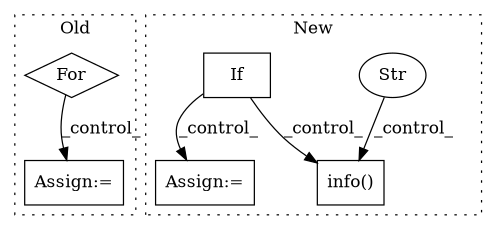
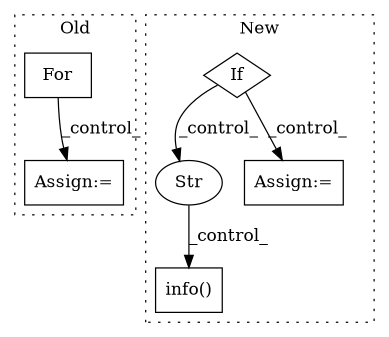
  digraph {
    node [a=68 l=3 shape=box]
-   n1 [a=107 l="4,14" label=For s="3049,3081" shape=diamond]
+   n1 [a=107 l="4,14" label=For s="3049,3081"]
    n2 [label="Assign:=" s=3229]
    n3 [a=75 l="30,1" label="info()" s="3342,3453"]
    n4 [a=66 l=81 label=Str s=3372 shape=ellipse]
-   n5 [a=96 label=If s=2738]
+   n5 [a=96 label=If s=2738 shape=diamond]
    n6 [label="Assign:=" s=3063]
    subgraph cluster_1 {
      label=Old
      style=dotted
      n1
      n2
    }
    subgraph cluster_2 {
      label=New
      style=dotted
      n3
      n4
      n5
      n6
    }
    n1 -> n2 [label=_control_]
    n4 -> n3 [label=_control_]
-   n5 -> n3 [label=_control_]
+   n5 -> n4 [label=_control_]
    n5 -> n6 [label=_control_]
  }
